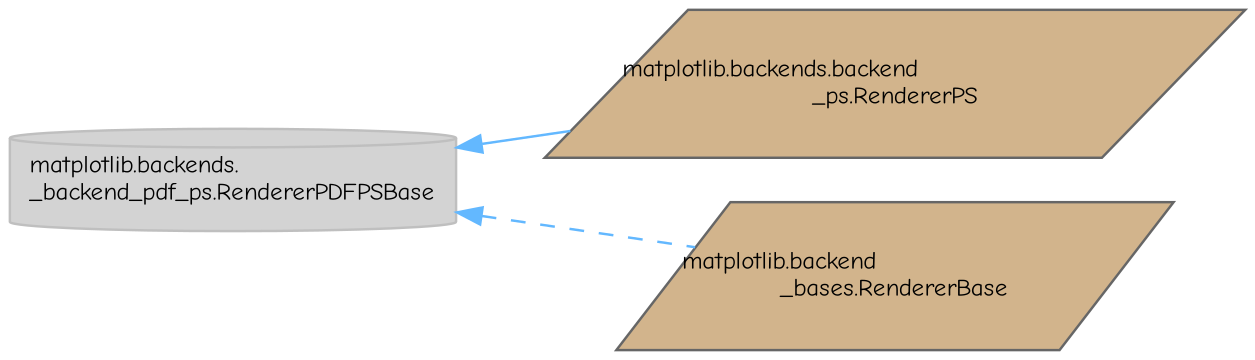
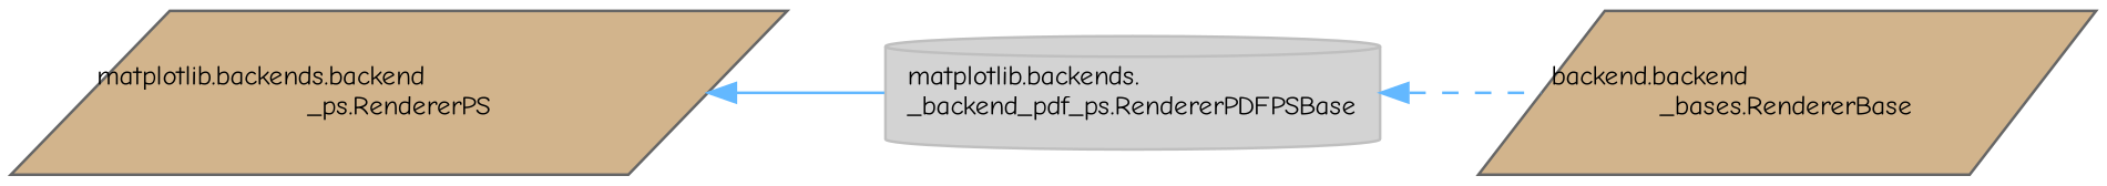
  digraph {
    fontname="Comic Neue"
    rankdir=LR
    node [color=gray40 fillcolor=tan fontname="Comic Neue" fontsize=10 shape=parallelogram style=filled]
    edge [color=steelblue1 dir=back fontname="Comic Neue" fontsize=10 labelfontname=Helvetica labelfontsize=10]
    n1 [fontcolor=black height=0.2 label="matplotlib.backends.backend\l_ps.RendererPS" width=0.4]
    n2 [color=grey75 fillcolor=lightgrey height=0.2 label="matplotlib.backends.\l_backend_pdf_ps.RendererPDFPSBase" shape=cylinder width=0.4]
-   n3 [height=0.2 label="matplotlib.backend\l_bases.RendererBase" width=0.4]
-   n2 -> n1 [style=solid]
+   n3 [height=0.2 label="backend.backend\l_bases.RendererBase" width=0.4]
+   n1 -> n2 [style=solid]
    n2 -> n3 [style=dashed]
  }
